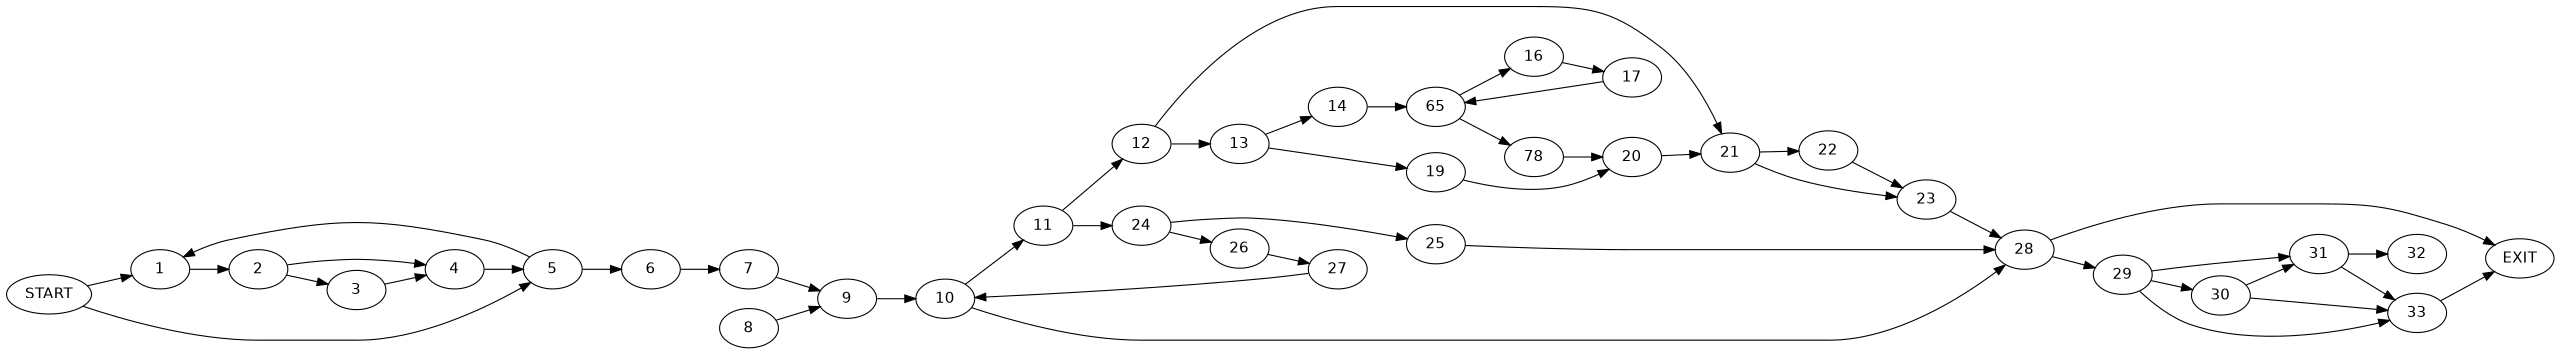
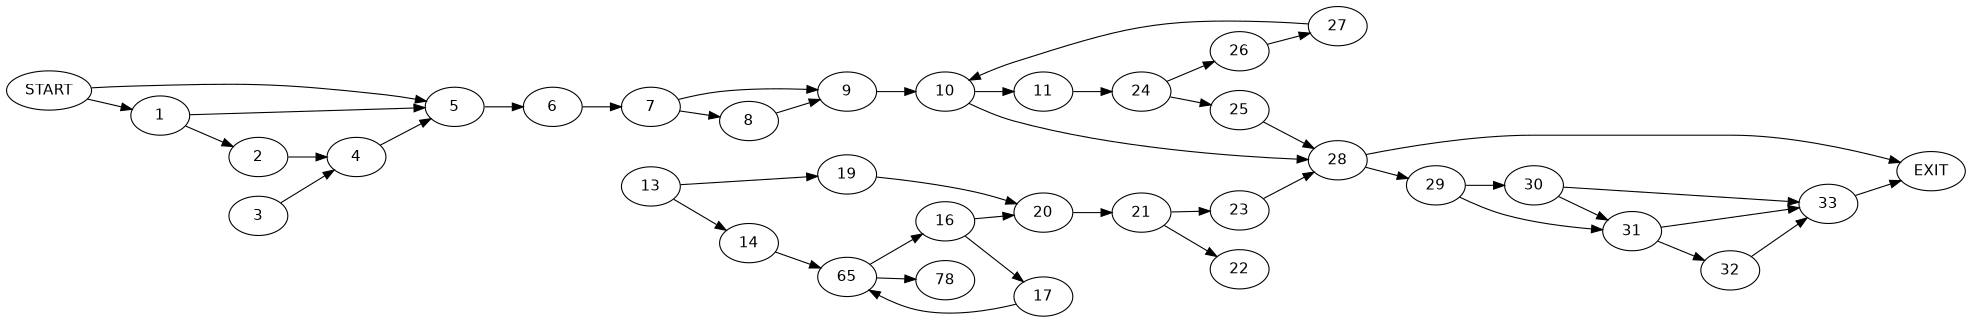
  digraph {
    fontname="DejaVu Sans"
    rankdir=LR
    node [fontname="DejaVu Sans"]
    edge [fontname="DejaVu Sans"]
    n1 [label=START]
    1
    5
    2
    6
    3
    4
    7
    8
    9
    10
    11
    28
-   12
    24
    29
    n17 [label=EXIT]
    13
    21
    25
    26
    14
    19
    22
    23
    n26 [label=65]
    20
    16
    n29 [label=78]
    17
    27
    30
    31
    33
    32
    n1 -> 1
    n1 -> 5
-   5 -> 1
+   1 -> 5
    1 -> 2
    5 -> 6
-   2 -> 3
    2 -> 4
    6 -> 7
    3 -> 4
    4 -> 5
+   7 -> 8
    7 -> 9
    8 -> 9
    9 -> 10
    10 -> 11
    10 -> 28
-   11 -> 12
    11 -> 24
    28 -> 29
    28 -> n17
-   12 -> 13
-   12 -> 21
    24 -> 25
    24 -> 26
    29 -> 30
    29 -> 31
    13 -> 14
    13 -> 19
    21 -> 22
    21 -> 23
    25 -> 28
    26 -> 27
    14 -> n26
    19 -> 20
-   22 -> 23
    23 -> 28
    n26 -> 16
    n26 -> n29
    20 -> 21
    16 -> 17
-   n29 -> 20
+   16 -> 20
    17 -> n26
    27 -> 10
    30 -> 31
    30 -> 33
    31 -> 33
    31 -> 32
    33 -> n17
-   29 -> 33
+   32 -> 33
  }
